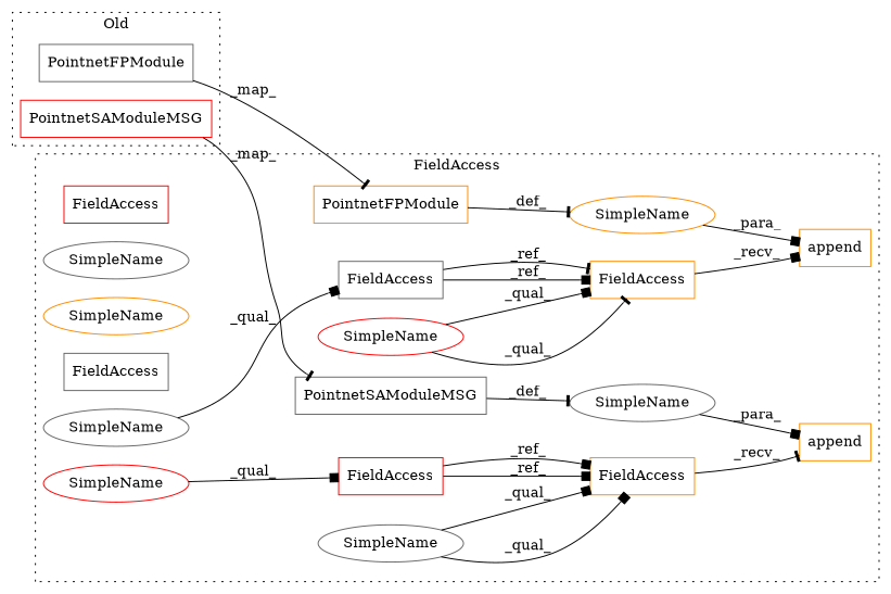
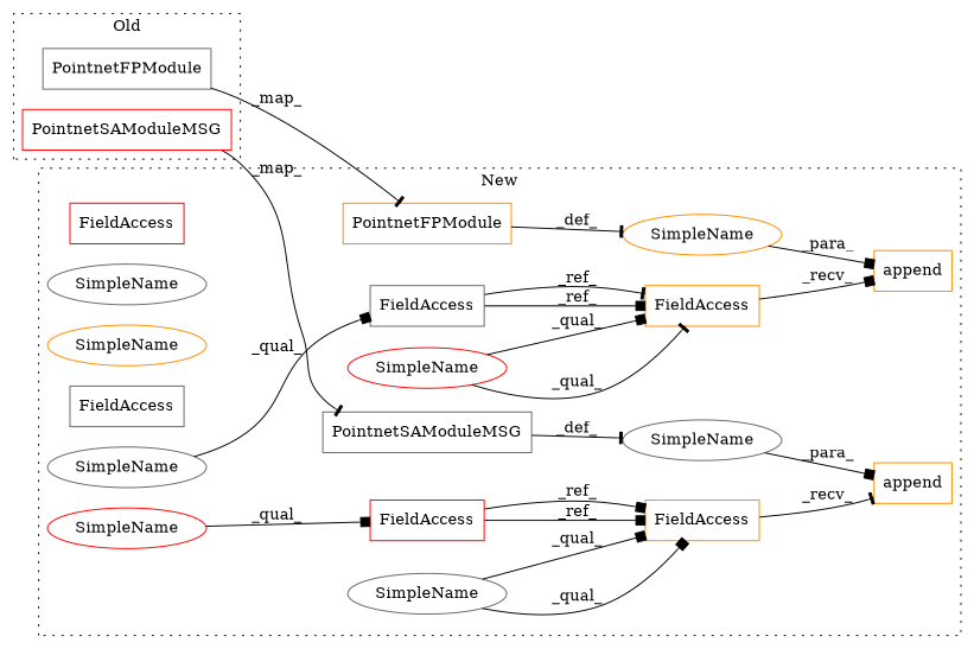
  digraph {
    rankdir=LR
    node [a=42 l=15 s=4548 shape=box color=gray40]
    edge [arrowhead=box]
    n1 [a=32 l="20,1" label=PointnetSAModuleMSG s="4404,4512" color=red]
    n2 [a=32 l="17,1" label=PointnetFPModule s="4926,4981"]
    n3 [a=32 l="20,1" label=PointnetSAModuleMSG s="4571,4679"]
    n4 [label=SimpleName shape=ellipse l="" s=""]
    n5 [a=32 l="7,1" label=append s="4564,4680" color=darkorange]
    n6 [a=22 label=FieldAccess color=red]
    n7 [l=4 label=SimpleName shape=ellipse]
    n8 [a=22 label=FieldAccess s=4294 color=red]
    n9 [l=4 label=SimpleName s=4294 shape=ellipse color=darkorange]
    n10 [a=22 label=FieldAccess s=5094]
    n11 [a=32 l="7,1" label=append s="5412,5475" color=darkorange]
    n12 [a=32 l="17,1" label=PointnetFPModule s="5419,5474" color=darkorange]
    n13 [a=22 label=FieldAccess s=5396]
    n14 [label=SimpleName shape=ellipse color=darkorange l="" s=""]
    n15 [a=22 label=FieldAccess color=darkorange]
    n16 [a=22 label=FieldAccess s=5396 color=darkorange]
    n17 [l=4 label=SimpleName s=5396 shape=ellipse color=red]
    n18 [l=4 label=SimpleName s=5094 shape=ellipse]
    n19 [l=4 label=SimpleName s=4294 shape=ellipse color=red]
    n20 [l=4 label=SimpleName shape=ellipse]
    subgraph cluster_1 {
      label=Old
      style=dotted
      n1
      n2
    }
    subgraph cluster_2 {
-     label=FieldAccess
+     label=New
      style=dotted
      n3
      n4
      n5
      n6
      n7
      n8
      n9
      n10
      n11
      n12
      n13
      n14
      n15
      n16
      n17
      n18
      n19
      n20
    }
    n1 -> n3 [label=_map_ arrowhead=tee]
    n2 -> n12 [label=_map_ arrowhead=tee]
    n3 -> n4 [label=_def_ arrowhead=tee]
    n4 -> n5 [label=_para_]
    n8 -> n15 [label=_ref_]
    n8 -> n15 [label=_ref_]
    n10 -> n16 [label=_ref_]
    n10 -> n16 [label=_ref_ arrowhead=tee]
    n12 -> n14 [label=_def_ arrowhead=tee]
    n14 -> n11 [label=_para_]
    n15 -> n5 [label=_recv_ arrowhead=tee]
    n16 -> n11 [label=_recv_]
    n17 -> n16 [label=_qual_ arrowhead=tee]
    n17 -> n16 [label=_qual_]
    n18 -> n10 [label=_qual_]
    n19 -> n8 [label=_qual_]
    n20 -> n15 [label=_qual_]
    n20 -> n15 [label=_qual_]
  }
